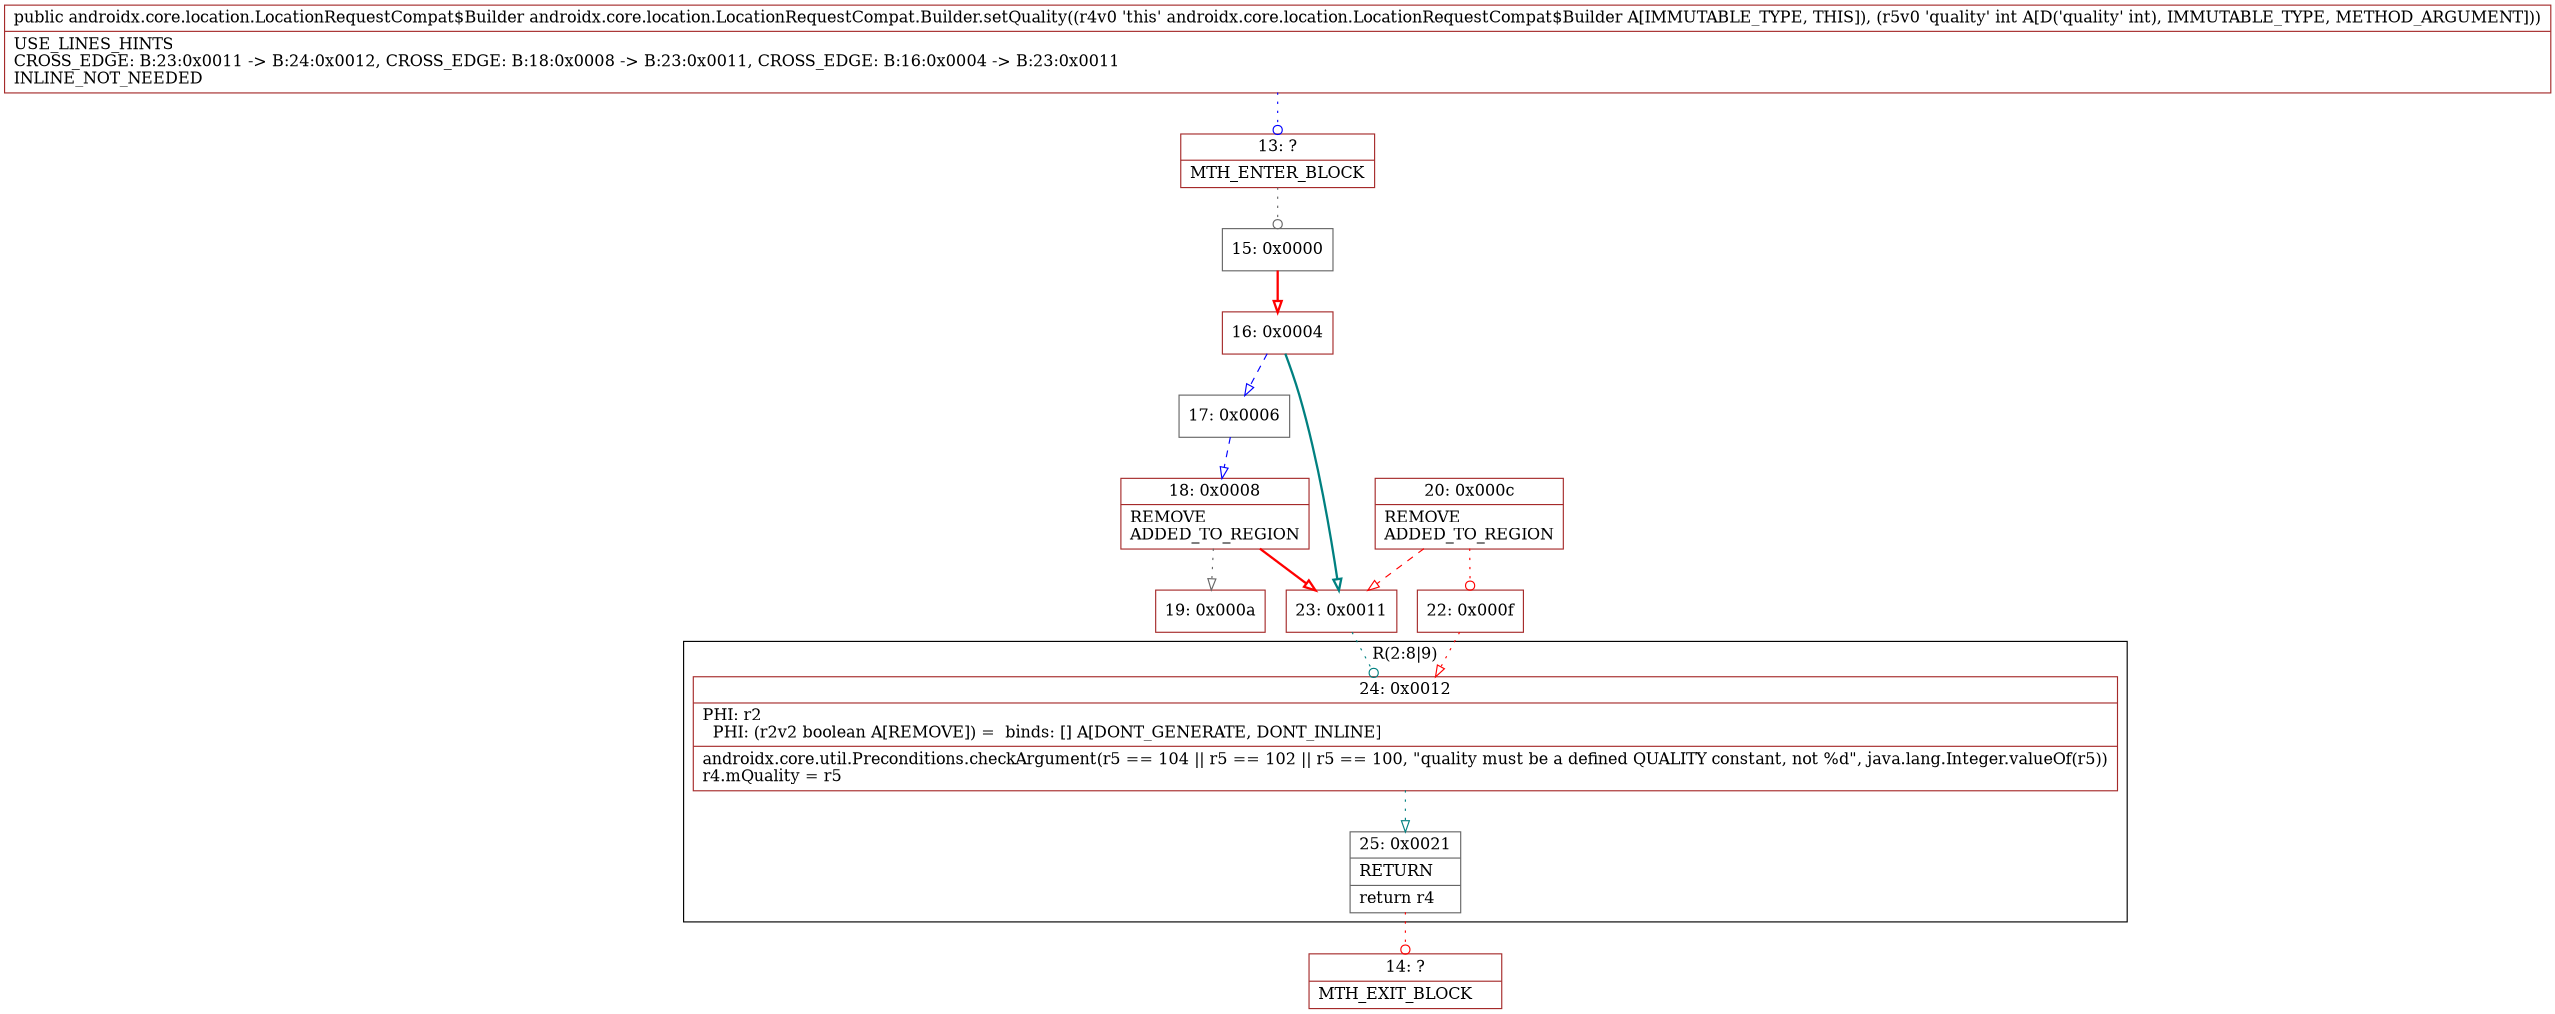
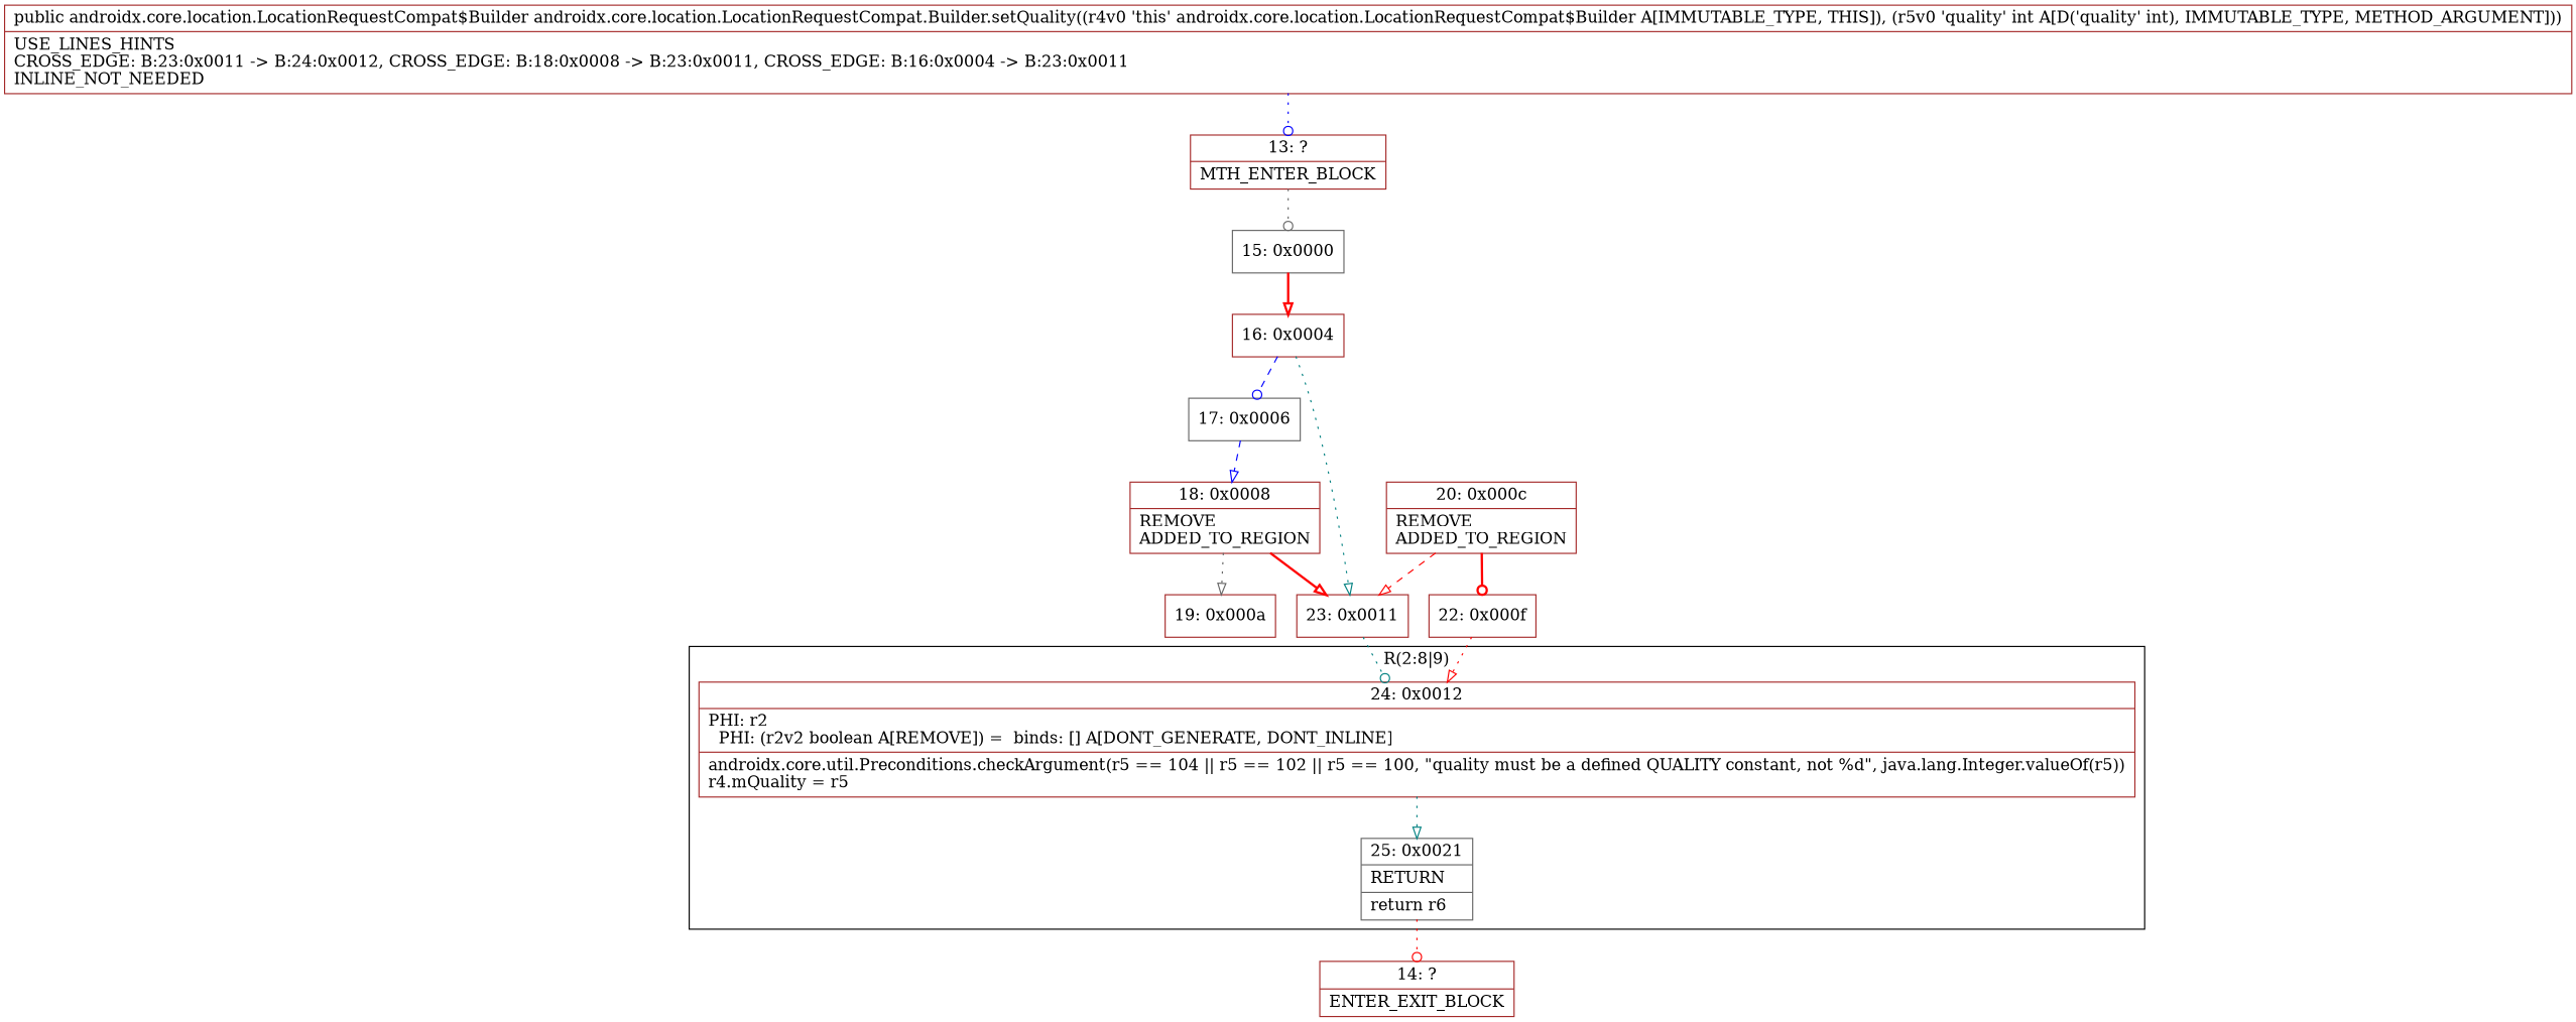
  digraph {
    node [color=brown shape=record]
    edge [arrowhead=onormal color=red style=dotted]
    n1 [label="{24\:\ 0x0012|PHI: r2 \l  PHI: (r2v2 boolean A[REMOVE]) =  binds: [] A[DONT_GENERATE, DONT_INLINE]\l|androidx.core.util.Preconditions.checkArgument(r5 == 104 \|\| r5 == 102 \|\| r5 == 100, \"quality must be a defined QUALITY constant, not %d\", java.lang.Integer.valueOf(r5))\lr4.mQuality = r5\l}"]
-   n2 [color=gray40 label="{25\:\ 0x0021|RETURN\l|return r4\l}"]
-   n3 [label="{14\:\ ?|MTH_EXIT_BLOCK\l}"]
+   n2 [color=gray40 label="{25\:\ 0x0021|RETURN\l|return r6\l}"]
+   n3 [label="{14\:\ ?|ENTER_EXIT_BLOCK\l}"]
    n4 [label="{13\:\ ?|MTH_ENTER_BLOCK\l}"]
    n5 [color=gray40 label="{15\:\ 0x0000}"]
    n6 [label="{16\:\ 0x0004}"]
    n7 [color=gray40 label="{17\:\ 0x0006}"]
    n8 [label="{23\:\ 0x0011}"]
    n9 [label="{18\:\ 0x0008|REMOVE\lADDED_TO_REGION\l}"]
    n10 [label="{19\:\ 0x000a}"]
    n11 [label="{20\:\ 0x000c|REMOVE\lADDED_TO_REGION\l}"]
    n12 [label="{22\:\ 0x000f}"]
    n13 [label="{public androidx.core.location.LocationRequestCompat$Builder androidx.core.location.LocationRequestCompat.Builder.setQuality((r4v0 'this' androidx.core.location.LocationRequestCompat$Builder A[IMMUTABLE_TYPE, THIS]), (r5v0 'quality' int A[D('quality' int), IMMUTABLE_TYPE, METHOD_ARGUMENT]))  | USE_LINES_HINTS\lCROSS_EDGE: B:23:0x0011 \-\> B:24:0x0012, CROSS_EDGE: B:18:0x0008 \-\> B:23:0x0011, CROSS_EDGE: B:16:0x0004 \-\> B:23:0x0011\lINLINE_NOT_NEEDED\l}"]
    subgraph cluster_1 {
      label="R(2:8|9)"
      n1
      n2
    }
    n1 -> n2 [color=teal]
    n2 -> n3 [arrowhead=odot]
    n4 -> n5 [arrowhead=odot color=gray40]
    n5 -> n6 [style=bold]
-   n6 -> n7 [color=blue style=dashed]
-   n6 -> n8 [color=teal style=bold]
+   n6 -> n7 [arrowhead=odot color=blue style=dashed]
+   n6 -> n8 [color=teal]
    n7 -> n9 [color=blue style=dashed]
    n8 -> n1 [arrowhead=odot color=teal]
    n9 -> n8 [style=bold]
    n9 -> n10 [color=gray40]
    n11 -> n8 [style=dashed]
-   n11 -> n12 [arrowhead=odot]
+   n11 -> n12 [arrowhead=odot style=bold]
    n12 -> n1
    n13 -> n4 [arrowhead=odot color=blue]
  }
